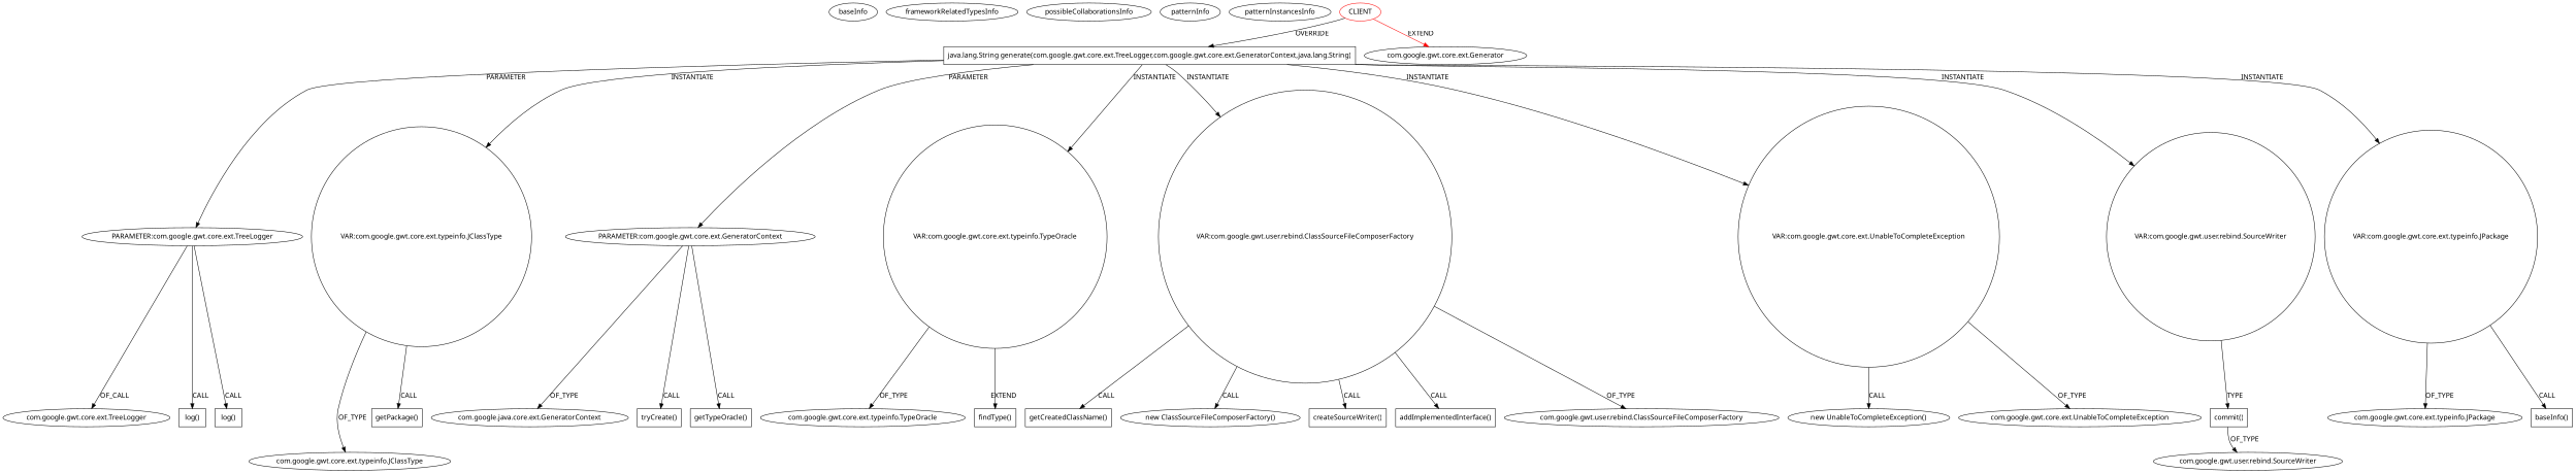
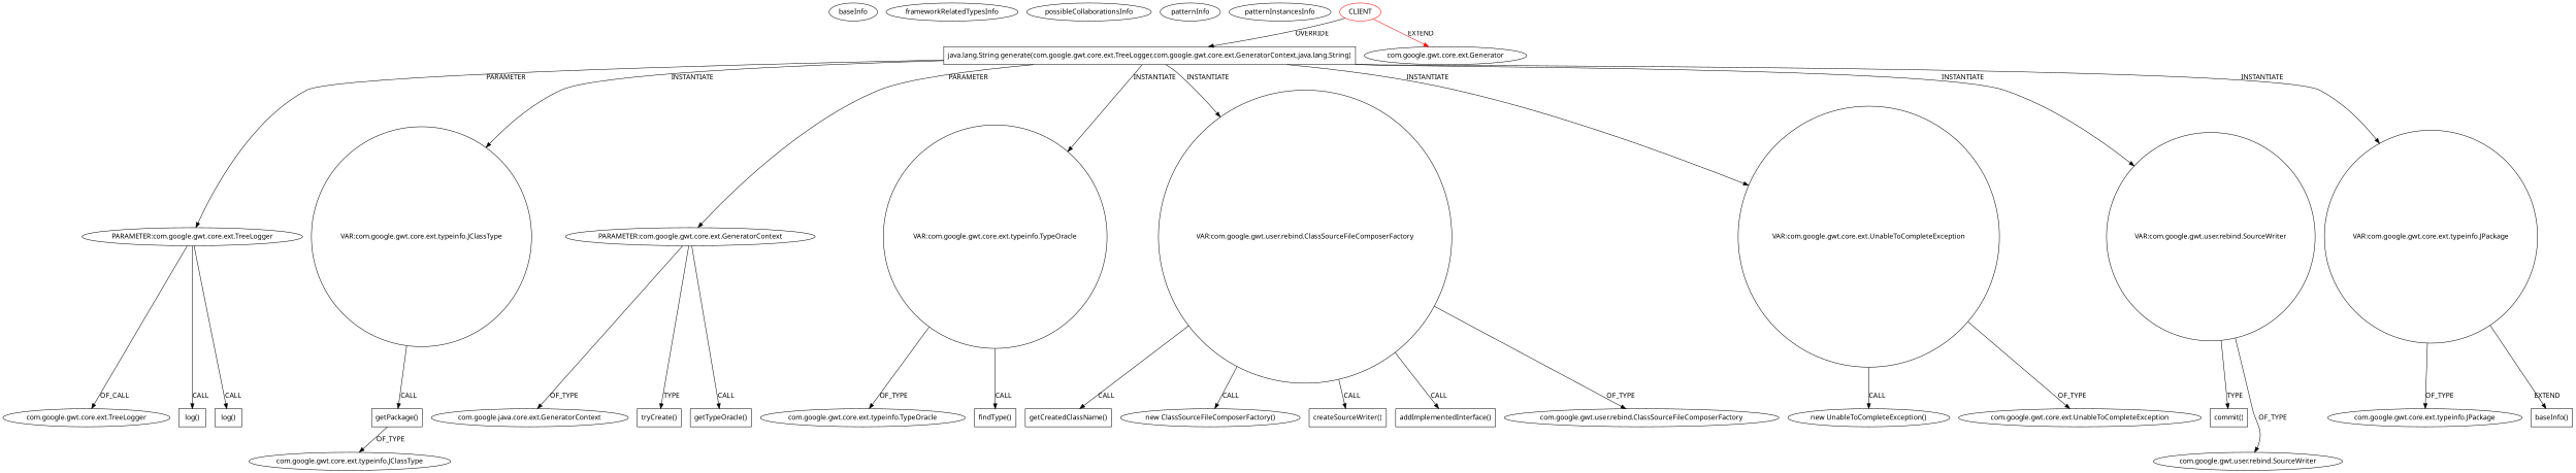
  digraph {
    fontname="Noto Sans"
    node [fontname="Noto Sans" isFrameworkType=false vertexType=INSIDE_CALL]
    edge [fontname="Noto Sans"]
    baseInfo [category=pattern graphId=1577 isAnonymous=false possibleRelation=false isFrameworkType="" vertexType=""]
    frameworkRelatedTypesInfo [0="com.google.gwt.core.ext.Generator" isFrameworkType="" vertexType=""]
    possibleCollaborationsInfo [isFrameworkType="" vertexType=""]
    patternInfo [frequency=2.0 patternRootClient=0 isFrameworkType="" vertexType=""]
    patternInstancesInfo [0="Legioth-PropertySource~/Legioth-PropertySource/PropertySource-master/src/com/github/legioth/propertysource/rebind/PropertySourceGenerator.java~PropertySourceGenerator~170" 1="niloc132-celltable-tools~/niloc132-celltable-tools/celltable-tools-master/src/main/java/com/colinalworth/celltable/columns/rebind/ColumnsGenerator.java~ColumnsGenerator~4234" isFrameworkType="" vertexType=""]
    n6 [label="PARAMETER:com.google.gwt.core.ext.TreeLogger" vertexType=PARAMETER_DECLARATION]
    n7 [label="com.google.gwt.core.ext.TreeLogger" vertexType=FRAMEWORK_CLASS_TYPE]
    n8 [label="log()" shape=box]
    n9 [label="log()" shape=box]
    n10 [label="java.lang.String generate(com.google.gwt.core.ext.TreeLogger,com.google.gwt.core.ext.GeneratorContext,java.lang.String)" shape=box vertexType=OVERRIDING_METHOD_DECLARATION]
    n11 [label="VAR:com.google.gwt.core.ext.typeinfo.JClassType" shape=circle vertexType=VARIABLE_EXPRESION]
    n12 [label="PARAMETER:com.google.gwt.core.ext.GeneratorContext" vertexType=PARAMETER_DECLARATION]
    n13 [label="VAR:com.google.gwt.core.ext.typeinfo.TypeOracle" shape=circle vertexType=VARIABLE_EXPRESION]
    n14 [label="VAR:com.google.gwt.user.rebind.ClassSourceFileComposerFactory" shape=circle vertexType=VARIABLE_EXPRESION]
    n15 [label="VAR:com.google.gwt.core.ext.UnableToCompleteException" shape=circle vertexType=VARIABLE_EXPRESION]
    n16 [label="VAR:com.google.gwt.user.rebind.SourceWriter" shape=circle vertexType=VARIABLE_EXPRESION]
    n17 [label="VAR:com.google.gwt.core.ext.typeinfo.JPackage" shape=circle vertexType=VARIABLE_EXPRESION]
    n18 [label="com.google.gwt.core.ext.typeinfo.JClassType" vertexType=FRAMEWORK_INTERFACE_TYPE]
    n19 [label="getPackage()" shape=box]
    n20 [label="com.google.java.core.ext.GeneratorContext" vertexType=FRAMEWORK_INTERFACE_TYPE]
    n21 [label="tryCreate()" shape=box]
    n22 [label="getTypeOracle()" shape=box]
    n23 [label="com.google.gwt.core.ext.typeinfo.TypeOracle" vertexType=FRAMEWORK_CLASS_TYPE]
    n24 [label="findType()" shape=box]
    n25 [label="getCreatedClassName()" shape=box]
    n26 [label="new ClassSourceFileComposerFactory()" vertexType=CONSTRUCTOR_CALL]
    n27 [label="createSourceWriter()" shape=box]
    n28 [label="addImplementedInterface()" shape=box]
    n29 [label="com.google.gwt.user.rebind.ClassSourceFileComposerFactory" vertexType=FRAMEWORK_CLASS_TYPE]
    n30 [label="new UnableToCompleteException()" vertexType=CONSTRUCTOR_CALL]
    n31 [label="com.google.gwt.core.ext.UnableToCompleteException" vertexType=FRAMEWORK_CLASS_TYPE]
    n32 [label="commit()" shape=box]
    n33 [label="com.google.gwt.user.rebind.SourceWriter" vertexType=FRAMEWORK_INTERFACE_TYPE]
    n34 [label="com.google.gwt.core.ext.typeinfo.JPackage" vertexType=FRAMEWORK_INTERFACE_TYPE]
    n35 [label="baseInfo()" shape=box]
    n36 [color=red label=CLIENT vertexType=ROOT_CLIENT_CLASS_DECLARATION]
    n37 [label="com.google.gwt.core.ext.Generator" vertexType=FRAMEWORK_CLASS_TYPE]
    n6 -> n7 [label=OF_CALL]
    n6 -> n8 [label=CALL]
    n6 -> n9 [label=CALL]
    n10 -> n6 [label=PARAMETER]
    n10 -> n11 [label=INSTANTIATE]
    n10 -> n12 [label=PARAMETER]
    n10 -> n13 [label=INSTANTIATE]
    n10 -> n14 [label=INSTANTIATE]
    n10 -> n15 [label=INSTANTIATE]
    n10 -> n16 [label=INSTANTIATE]
    n10 -> n17 [label=INSTANTIATE]
-   n11 -> n18 [label=OF_TYPE]
+   n19 -> n18 [label=OF_TYPE]
    n11 -> n19 [label=CALL]
    n12 -> n20 [label=OF_TYPE]
-   n12 -> n21 [label=CALL]
+   n12 -> n21 [label=TYPE]
    n12 -> n22 [label=CALL]
    n13 -> n23 [label=OF_TYPE]
-   n13 -> n24 [label=EXTEND]
+   n13 -> n24 [label=CALL]
    n14 -> n25 [label=CALL]
    n14 -> n26 [label=CALL]
    n14 -> n27 [label=CALL]
    n14 -> n28 [label=CALL]
    n14 -> n29 [label=OF_TYPE]
    n15 -> n30 [label=CALL]
    n15 -> n31 [label=OF_TYPE]
    n16 -> n32 [label=TYPE]
-   n32 -> n33 [label=OF_TYPE]
+   n16 -> n33 [label=OF_TYPE]
    n17 -> n34 [label=OF_TYPE]
-   n17 -> n35 [label=CALL]
+   n17 -> n35 [label=EXTEND]
    n36 -> n10 [label=OVERRIDE]
    n36 -> n37 [color=red label=EXTEND]
  }
